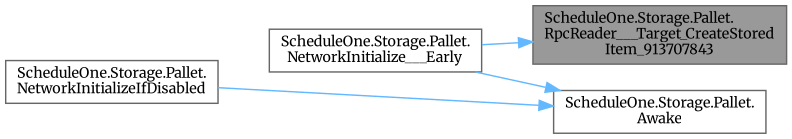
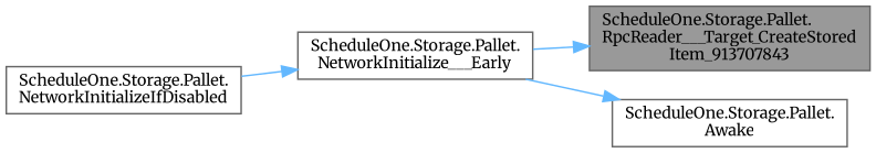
  digraph {
    fontname=Merriweather
    rankdir=RL
    node [color=grey40 fillcolor=white fontname=Merriweather fontsize=10 shape=box style=filled]
    edge [color=steelblue1 dir=back fontname=Merriweather fontsize=10 labelfontname=Helvetica labelfontsize=10 style=solid]
    n1 [color=gray40 fillcolor=grey60 fontcolor=black height=0.2 label="ScheduleOne.Storage.Pallet.\lRpcReader___Target_CreateStored\lItem_913707843" width=0.4]
    n2 [height=0.2 label="ScheduleOne.Storage.Pallet.\lNetworkInitialize___Early" width=0.4]
    n3 [height=0.2 label="ScheduleOne.Storage.Pallet.\lNetworkInitializeIfDisabled" width=0.4]
    n4 [height=0.2 label="ScheduleOne.Storage.Pallet.\lAwake" width=0.4]
    n1 -> n2
-   n4 -> n3
+   n2 -> n3
    n4 -> n2
  }
